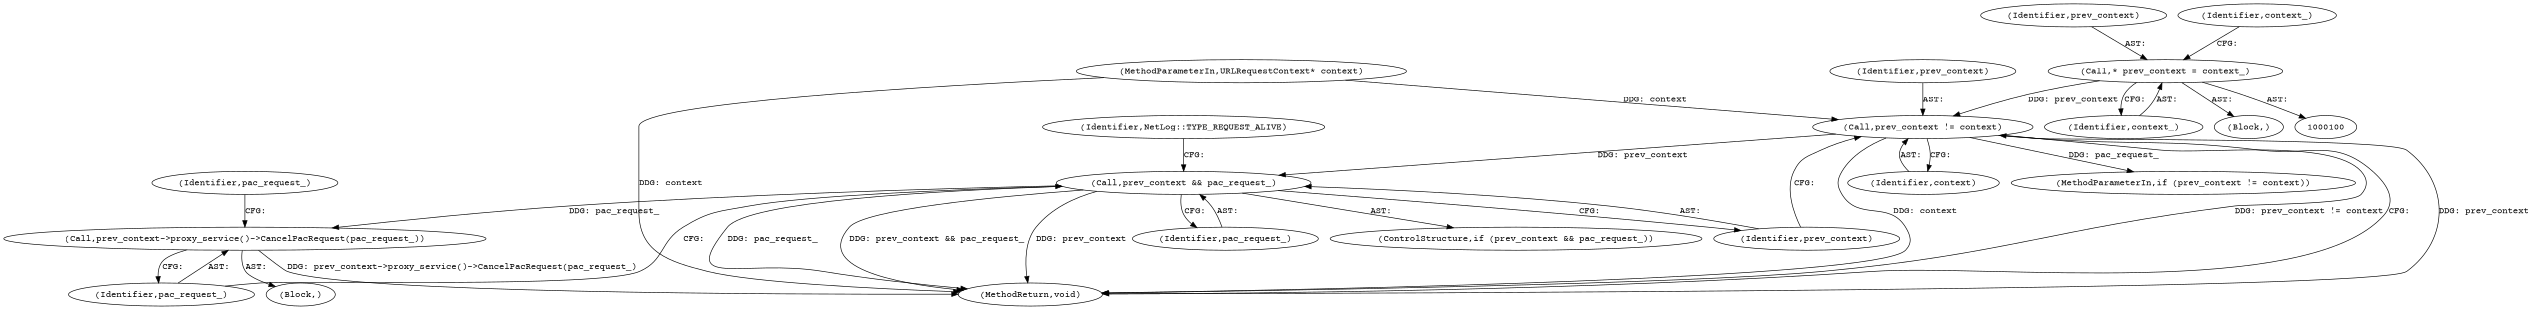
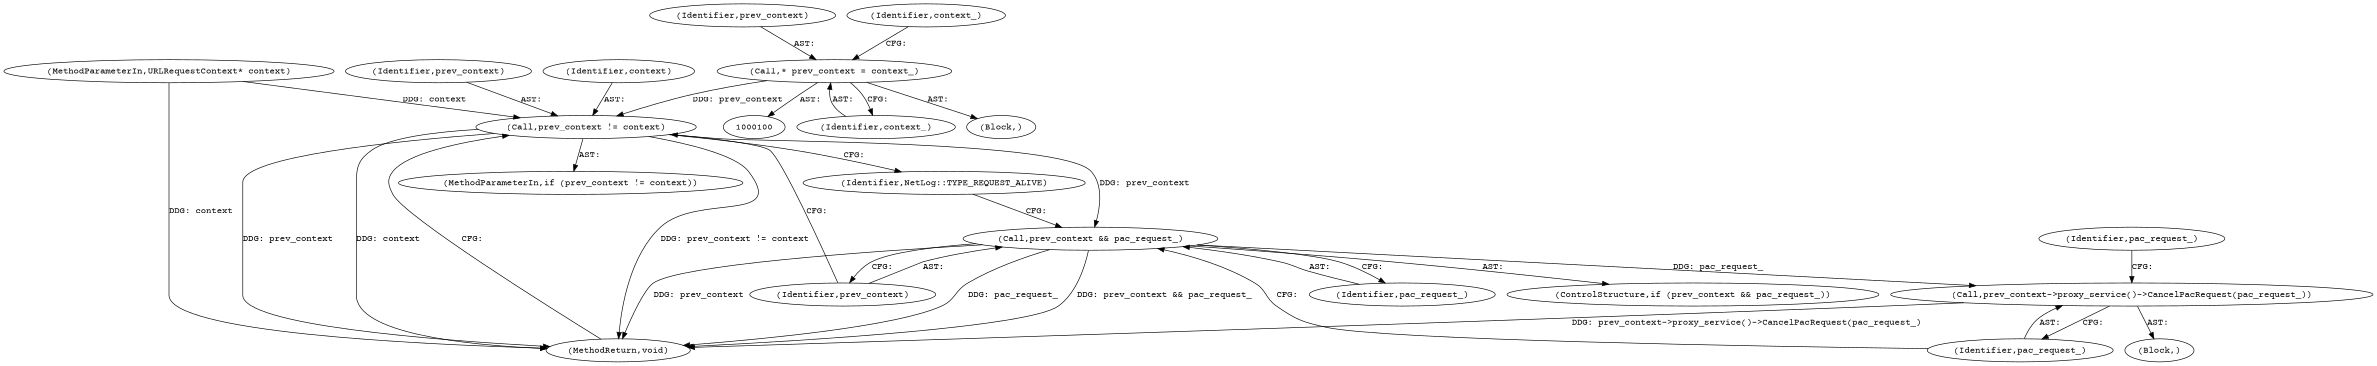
  digraph {
    fontname="Courier Prime"
    node [fontname="Courier Prime"]
    edge [fontname="Courier Prime"]
    n1 [label="(Call,prev_context != context)"]
    n2 [label="(Call,prev_context && pac_request_)"]
    n3 [label="(Identifier,context)"]
    n4 [label="(MethodReturn,void)"]
    n5 [label="(MethodParameterIn,if (prev_context != context))"]
    n6 [label="(Call,prev_context->proxy_service()->CancelPacRequest(pac_request_))"]
    n7 [label="(Identifier,pac_request_)"]
    n8 [label="(ControlStructure,if (prev_context && pac_request_))"]
    n9 [label="(Identifier,prev_context)"]
    n10 [label="(Call,* prev_context = context_)"]
    n11 [label="(Identifier,context_)"]
    n12 [label="(Block,)"]
    1000100
    n14 [label="(MethodParameterIn,URLRequestContext* context)"]
    n15 [label="(Block,)"]
    n16 [label="(Identifier,pac_request_)"]
    n17 [label="(Identifier,prev_context)"]
    n18 [label="(Identifier,context_)"]
    n19 [label="(Identifier,NetLog::TYPE_REQUEST_ALIVE)"]
    n20 [label="(Identifier,pac_request_)"]
    n21 [label="(Identifier,prev_context)"]
    n1 -> n2 [label="DDG: prev_context"]
-   n1 -> n3 [label="CFG: "]
+   n1 -> n19 [label="CFG: "]
    n1 -> n4 [label="DDG: prev_context"]
    n1 -> n4 [label="DDG: context"]
    n1 -> n4 [label="DDG: prev_context != context"]
-   n1 -> n5 [label="DDG: pac_request_"]
+   n1 -> n5 [label="AST: "]
    n2 -> n4 [label="DDG: prev_context"]
    n2 -> n4 [label="DDG: pac_request_"]
    n2 -> n4 [label="DDG: prev_context && pac_request_"]
    n2 -> n6 [label="DDG: pac_request_"]
    n2 -> n7 [label="CFG: "]
    n2 -> n8 [label="AST: "]
    n2 -> n9 [label="CFG: "]
    n3 -> n1 [label="AST: "]
    n4 -> n1 [label="CFG: "]
    n6 -> n4 [label="DDG: prev_context->proxy_service()->CancelPacRequest(pac_request_)"]
    n6 -> n15 [label="AST: "]
    n6 -> n16 [label="CFG: "]
    n7 -> n2 [label="AST: "]
    n9 -> n1 [label="CFG: "]
    n9 -> n2 [label="AST: "]
    n10 -> n1 [label="DDG: prev_context"]
    n10 -> n11 [label="CFG: "]
    n10 -> n12 [label="AST: "]
    n10 -> 1000100 [label="AST: "]
    n11 -> n10 [label="AST: "]
    n14 -> n1 [label="DDG: context"]
    n14 -> n4 [label="DDG: context"]
    n16 -> n2 [label="CFG: "]
    n16 -> n6 [label="AST: "]
    n17 -> n10 [label="AST: "]
    n18 -> n10 [label="CFG: "]
    n19 -> n2 [label="CFG: "]
    n20 -> n6 [label="CFG: "]
    n21 -> n1 [label="AST: "]
  }
